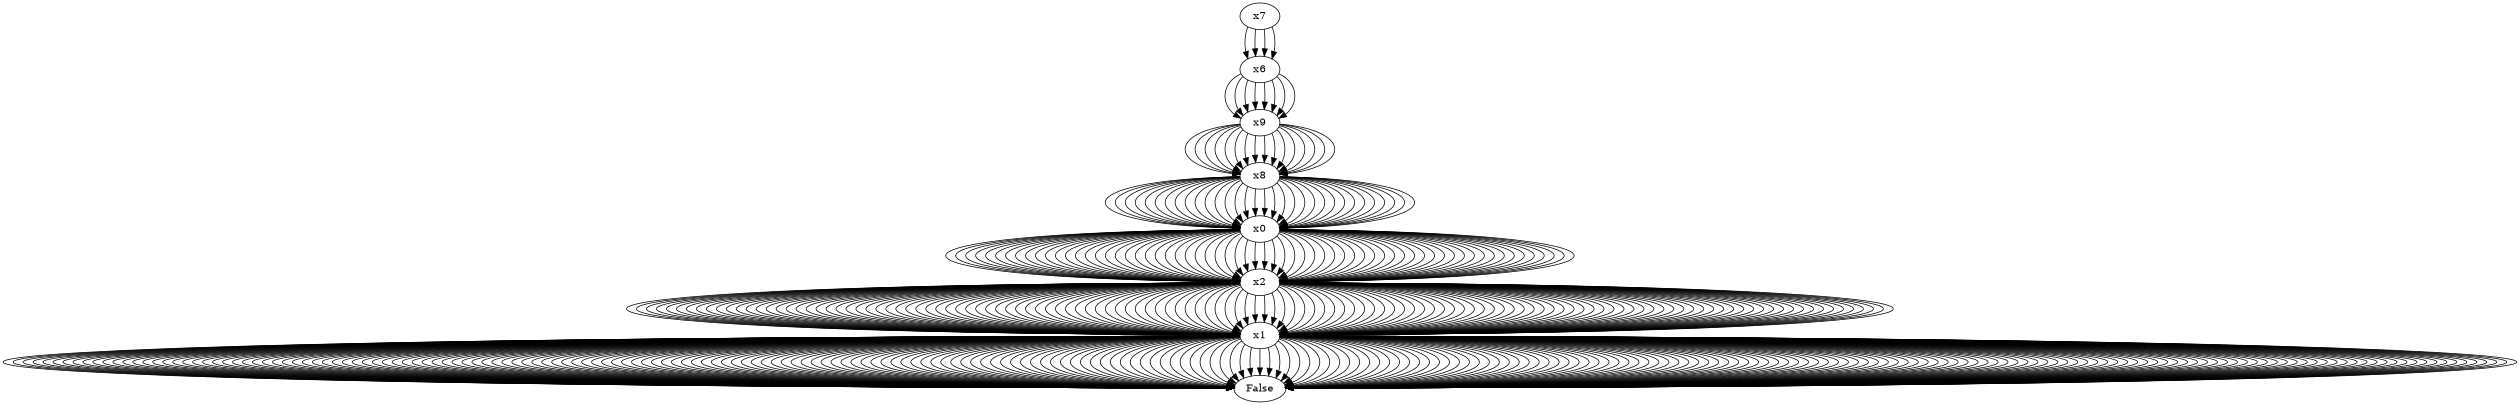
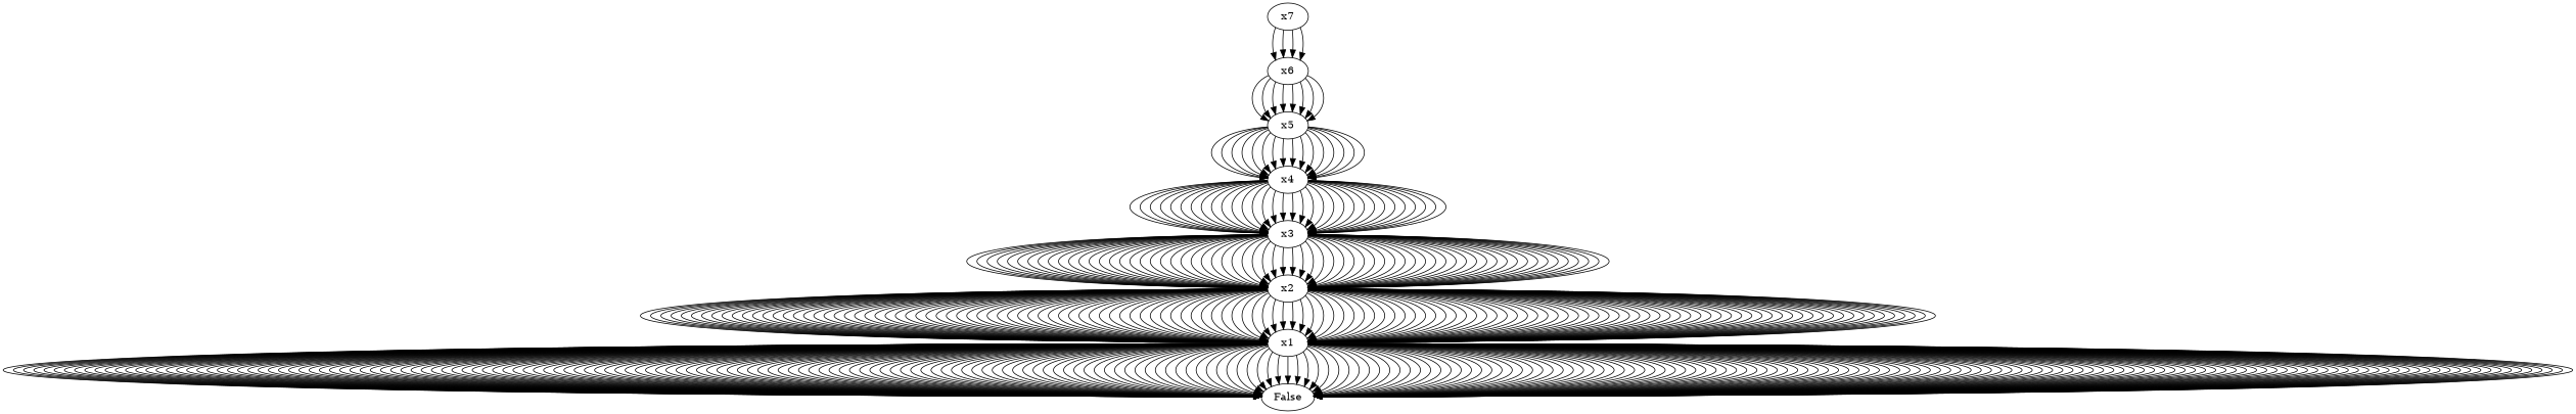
  digraph {
    x7
    x6
-   x5 [label=x9]
-   x4 [label=x8]
-   x3 [label=x0]
+   x5
+   x4
+   x3
    x2
    x1
    False
    x7 -> x6
    x7 -> x6
    x7 -> x6
    x7 -> x6
    x6 -> x5
    x6 -> x5
    x6 -> x5
    x6 -> x5
    x6 -> x5
    x6 -> x5
    x6 -> x5
    x6 -> x5
    x5 -> x4
    x5 -> x4
    x5 -> x4
    x5 -> x4
    x5 -> x4
    x5 -> x4
    x5 -> x4
    x5 -> x4
    x5 -> x4
    x5 -> x4
    x5 -> x4
    x5 -> x4
    x5 -> x4
    x5 -> x4
    x5 -> x4
    x5 -> x4
    x4 -> x3
    x4 -> x3
    x4 -> x3
    x4 -> x3
    x4 -> x3
    x4 -> x3
    x4 -> x3
    x4 -> x3
    x4 -> x3
    x4 -> x3
    x4 -> x3
    x4 -> x3
    x4 -> x3
    x4 -> x3
    x4 -> x3
    x4 -> x3
    x4 -> x3
    x4 -> x3
    x4 -> x3
    x4 -> x3
    x4 -> x3
    x4 -> x3
    x4 -> x3
    x4 -> x3
    x4 -> x3
    x4 -> x3
    x4 -> x3
    x4 -> x3
    x4 -> x3
    x4 -> x3
    x4 -> x3
    x4 -> x3
    x3 -> x2
    x3 -> x2
    x3 -> x2
    x3 -> x2
    x3 -> x2
    x3 -> x2
    x3 -> x2
    x3 -> x2
    x3 -> x2
    x3 -> x2
    x3 -> x2
    x3 -> x2
    x3 -> x2
    x3 -> x2
    x3 -> x2
    x3 -> x2
    x3 -> x2
    x3 -> x2
    x3 -> x2
    x3 -> x2
    x3 -> x2
    x3 -> x2
    x3 -> x2
    x3 -> x2
    x3 -> x2
    x3 -> x2
    x3 -> x2
    x3 -> x2
    x3 -> x2
    x3 -> x2
    x3 -> x2
    x3 -> x2
    x3 -> x2
    x3 -> x2
    x3 -> x2
    x3 -> x2
    x3 -> x2
    x3 -> x2
    x3 -> x2
    x3 -> x2
    x3 -> x2
    x3 -> x2
    x3 -> x2
    x3 -> x2
    x3 -> x2
    x3 -> x2
    x3 -> x2
    x3 -> x2
    x3 -> x2
    x3 -> x2
    x3 -> x2
    x3 -> x2
    x3 -> x2
    x3 -> x2
    x3 -> x2
    x3 -> x2
    x3 -> x2
    x3 -> x2
    x3 -> x2
    x3 -> x2
    x3 -> x2
    x3 -> x2
    x3 -> x2
    x3 -> x2
    x2 -> x1
    x2 -> x1
    x2 -> x1
    x2 -> x1
    x2 -> x1
    x2 -> x1
    x2 -> x1
    x2 -> x1
    x2 -> x1
    x2 -> x1
    x2 -> x1
    x2 -> x1
    x2 -> x1
    x2 -> x1
    x2 -> x1
    x2 -> x1
    x2 -> x1
    x2 -> x1
    x2 -> x1
    x2 -> x1
    x2 -> x1
    x2 -> x1
    x2 -> x1
    x2 -> x1
    x2 -> x1
    x2 -> x1
    x2 -> x1
    x2 -> x1
    x2 -> x1
    x2 -> x1
    x2 -> x1
    x2 -> x1
    x2 -> x1
    x2 -> x1
    x2 -> x1
    x2 -> x1
    x2 -> x1
    x2 -> x1
    x2 -> x1
    x2 -> x1
    x2 -> x1
    x2 -> x1
    x2 -> x1
    x2 -> x1
    x2 -> x1
    x2 -> x1
    x2 -> x1
    x2 -> x1
    x2 -> x1
    x2 -> x1
    x2 -> x1
    x2 -> x1
    x2 -> x1
    x2 -> x1
    x2 -> x1
    x2 -> x1
    x2 -> x1
    x2 -> x1
    x2 -> x1
    x2 -> x1
    x2 -> x1
    x2 -> x1
    x2 -> x1
    x2 -> x1
    x2 -> x1
    x2 -> x1
    x2 -> x1
    x2 -> x1
    x2 -> x1
    x2 -> x1
    x2 -> x1
    x2 -> x1
    x2 -> x1
    x2 -> x1
    x2 -> x1
    x2 -> x1
    x2 -> x1
    x2 -> x1
    x2 -> x1
    x2 -> x1
    x2 -> x1
    x2 -> x1
    x2 -> x1
    x2 -> x1
    x2 -> x1
    x2 -> x1
    x2 -> x1
    x2 -> x1
    x2 -> x1
    x2 -> x1
    x2 -> x1
    x2 -> x1
    x2 -> x1
    x2 -> x1
    x2 -> x1
    x2 -> x1
    x2 -> x1
    x2 -> x1
    x2 -> x1
    x2 -> x1
    x2 -> x1
    x2 -> x1
    x2 -> x1
    x2 -> x1
    x2 -> x1
    x2 -> x1
    x2 -> x1
    x2 -> x1
    x2 -> x1
    x2 -> x1
    x2 -> x1
    x2 -> x1
    x2 -> x1
    x2 -> x1
    x2 -> x1
    x2 -> x1
    x2 -> x1
    x2 -> x1
    x2 -> x1
    x2 -> x1
    x2 -> x1
    x2 -> x1
    x2 -> x1
    x2 -> x1
    x2 -> x1
    x2 -> x1
    x2 -> x1
    x2 -> x1
    x1 -> False
    x1 -> False
    x1 -> False
    x1 -> False
    x1 -> False
    x1 -> False
    x1 -> False
    x1 -> False
    x1 -> False
    x1 -> False
    x1 -> False
    x1 -> False
    x1 -> False
    x1 -> False
    x1 -> False
    x1 -> False
    x1 -> False
    x1 -> False
    x1 -> False
    x1 -> False
    x1 -> False
    x1 -> False
    x1 -> False
    x1 -> False
    x1 -> False
    x1 -> False
    x1 -> False
    x1 -> False
    x1 -> False
    x1 -> False
    x1 -> False
    x1 -> False
    x1 -> False
    x1 -> False
    x1 -> False
    x1 -> False
    x1 -> False
    x1 -> False
    x1 -> False
    x1 -> False
    x1 -> False
    x1 -> False
    x1 -> False
    x1 -> False
    x1 -> False
    x1 -> False
    x1 -> False
    x1 -> False
    x1 -> False
    x1 -> False
    x1 -> False
    x1 -> False
    x1 -> False
    x1 -> False
    x1 -> False
    x1 -> False
    x1 -> False
    x1 -> False
    x1 -> False
    x1 -> False
    x1 -> False
    x1 -> False
    x1 -> False
    x1 -> False
    x1 -> False
    x1 -> False
    x1 -> False
    x1 -> False
    x1 -> False
    x1 -> False
    x1 -> False
    x1 -> False
    x1 -> False
    x1 -> False
    x1 -> False
    x1 -> False
    x1 -> False
    x1 -> False
    x1 -> False
    x1 -> False
    x1 -> False
    x1 -> False
    x1 -> False
    x1 -> False
    x1 -> False
    x1 -> False
    x1 -> False
    x1 -> False
    x1 -> False
    x1 -> False
    x1 -> False
    x1 -> False
    x1 -> False
    x1 -> False
    x1 -> False
    x1 -> False
    x1 -> False
    x1 -> False
    x1 -> False
    x1 -> False
    x1 -> False
    x1 -> False
    x1 -> False
    x1 -> False
    x1 -> False
    x1 -> False
    x1 -> False
    x1 -> False
    x1 -> False
    x1 -> False
    x1 -> False
    x1 -> False
    x1 -> False
    x1 -> False
    x1 -> False
    x1 -> False
    x1 -> False
    x1 -> False
    x1 -> False
    x1 -> False
    x1 -> False
    x1 -> False
    x1 -> False
    x1 -> False
    x1 -> False
    x1 -> False
    x1 -> False
    x1 -> False
    x1 -> False
    x1 -> False
    x1 -> False
    x1 -> False
    x1 -> False
    x1 -> False
    x1 -> False
    x1 -> False
    x1 -> False
    x1 -> False
    x1 -> False
    x1 -> False
    x1 -> False
    x1 -> False
    x1 -> False
    x1 -> False
    x1 -> False
    x1 -> False
    x1 -> False
    x1 -> False
    x1 -> False
    x1 -> False
    x1 -> False
    x1 -> False
    x1 -> False
    x1 -> False
    x1 -> False
    x1 -> False
    x1 -> False
    x1 -> False
    x1 -> False
    x1 -> False
    x1 -> False
    x1 -> False
    x1 -> False
    x1 -> False
    x1 -> False
    x1 -> False
    x1 -> False
    x1 -> False
    x1 -> False
    x1 -> False
    x1 -> False
    x1 -> False
    x1 -> False
    x1 -> False
    x1 -> False
    x1 -> False
    x1 -> False
    x1 -> False
    x1 -> False
    x1 -> False
    x1 -> False
    x1 -> False
    x1 -> False
    x1 -> False
    x1 -> False
    x1 -> False
    x1 -> False
    x1 -> False
    x1 -> False
    x1 -> False
    x1 -> False
    x1 -> False
    x1 -> False
    x1 -> False
    x1 -> False
    x1 -> False
    x1 -> False
    x1 -> False
    x1 -> False
    x1 -> False
    x1 -> False
    x1 -> False
    x1 -> False
    x1 -> False
    x1 -> False
    x1 -> False
    x1 -> False
    x1 -> False
    x1 -> False
    x1 -> False
    x1 -> False
    x1 -> False
    x1 -> False
    x1 -> False
    x1 -> False
    x1 -> False
    x1 -> False
    x1 -> False
    x1 -> False
    x1 -> False
    x1 -> False
    x1 -> False
    x1 -> False
    x1 -> False
    x1 -> False
    x1 -> False
    x1 -> False
    x1 -> False
    x1 -> False
    x1 -> False
    x1 -> False
    x1 -> False
    x1 -> False
    x1 -> False
    x1 -> False
    x1 -> False
    x1 -> False
    x1 -> False
    x1 -> False
    x1 -> False
    x1 -> False
    x1 -> False
    x1 -> False
    x1 -> False
    x1 -> False
    x1 -> False
    x1 -> False
    x1 -> False
    x1 -> False
    x1 -> False
    x1 -> False
    x1 -> False
    x1 -> False
  }
